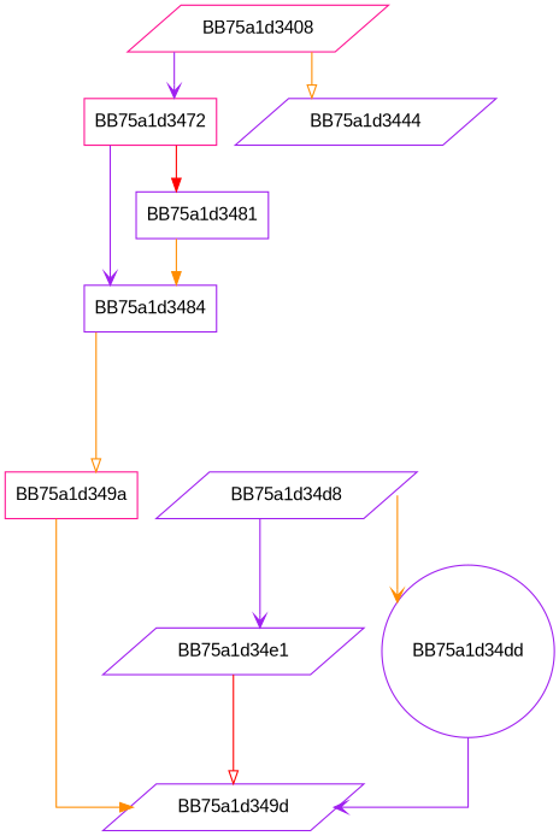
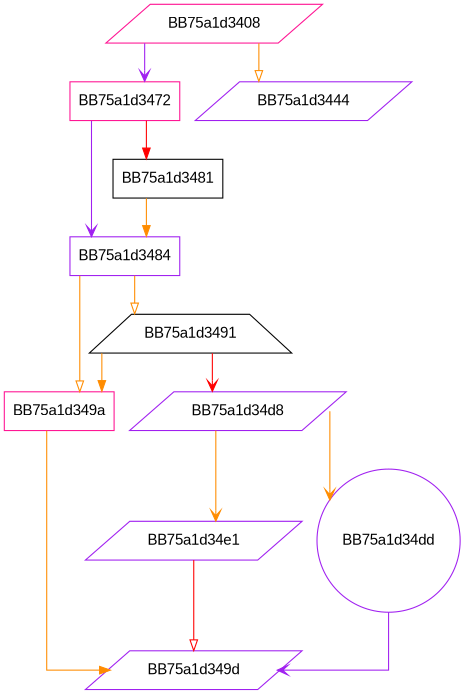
  digraph {
    fontname="Liberation Sans"
    splines=ortho
    node [color=purple fontname="Liberation Sans" shape=parallelogram]
    edge [arrowhead=vee color=darkorange fontname="Liberation Sans"]
    BB75a1d3408 [color=deeppink]
    BB75a1d3472 [color=deeppink shape=box]
    BB75a1d3444
    BB75a1d3484 [shape=box]
-   BB75a1d3481 [shape=box]
+   BB75a1d3481 [color=black shape=box]
    BB75a1d349a [color=deeppink shape=box]
+   BB75a1d3491 [color=black shape=trapezium]
    BB75a1d349d
    BB75a1d34d8
    BB75a1d34e1
    BB75a1d34dd [shape=circle]
    BB75a1d3408 -> BB75a1d3472 [color=purple]
    BB75a1d3408 -> BB75a1d3444 [arrowhead=onormal]
    BB75a1d3472 -> BB75a1d3484 [color=purple]
    BB75a1d3472 -> BB75a1d3481 [arrowhead=normal color=red]
    BB75a1d3484 -> BB75a1d349a [arrowhead=onormal]
+   BB75a1d3484 -> BB75a1d3491 [arrowhead=onormal]
    BB75a1d3481 -> BB75a1d3484 [arrowhead=normal]
    BB75a1d349a -> BB75a1d349d [arrowhead=normal]
-   BB75a1d34d8 -> BB75a1d34e1 [color=purple]
+   BB75a1d3491 -> BB75a1d349a [arrowhead=normal]
+   BB75a1d3491 -> BB75a1d34d8 [color=red]
+   BB75a1d34d8 -> BB75a1d34e1
    BB75a1d34d8 -> BB75a1d34dd
    BB75a1d34e1 -> BB75a1d349d [arrowhead=onormal color=red]
    BB75a1d34dd -> BB75a1d349d [color=purple]
  }
